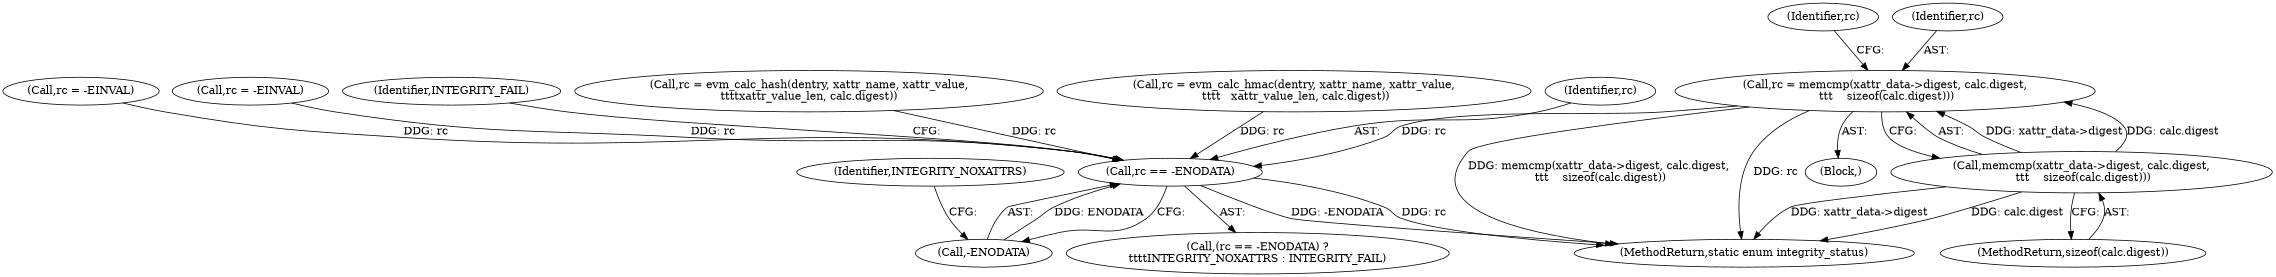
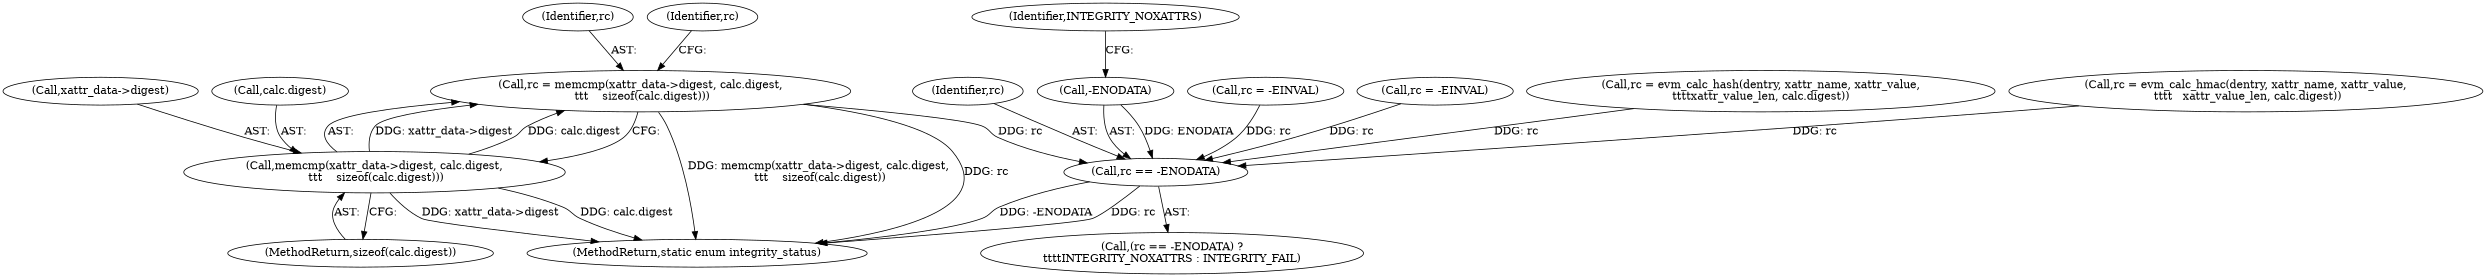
  digraph {
    n1 [label="(Call,rc = memcmp(xattr_data->digest, calc.digest,\n \t\t\t    sizeof(calc.digest)))"]
    n2 [label="(Call,memcmp(xattr_data->digest, calc.digest,\n \t\t\t    sizeof(calc.digest)))"]
    n3 [label="(Call,rc == -ENODATA)"]
-   n4 [label="(Block,)"]
    n5 [label="(MethodReturn,static enum integrity_status)"]
    n6 [label="(MethodReturn,sizeof(calc.digest))"]
    n7 [label="(Call,-ENODATA)"]
    n8 [label="(Call,(rc == -ENODATA) ?\n\t\t\t\tINTEGRITY_NOXATTRS : INTEGRITY_FAIL)"]
    n9 [label="(Identifier,rc)"]
    n10 [label="(Call,rc = -EINVAL)"]
+   n11 [label="(Call,xattr_data->digest)"]
    n12 [label="(Call,rc = -EINVAL)"]
    n13 [label="(Identifier,INTEGRITY_NOXATTRS)"]
-   n14 [label="(Identifier,INTEGRITY_FAIL)"]
    n15 [label="(Identifier,rc)"]
    n16 [label="(Call,rc = evm_calc_hash(dentry, xattr_name, xattr_value,\n\t\t\t\txattr_value_len, calc.digest))"]
    n17 [label="(Call,rc = evm_calc_hmac(dentry, xattr_name, xattr_value,\n \t\t\t\t   xattr_value_len, calc.digest))"]
    n18 [label="(Identifier,rc)"]
+   n19 [label="(Call,calc.digest)"]
    n1 -> n2 [label="CFG: "]
    n1 -> n3 [label="DDG: rc"]
-   n1 -> n4 [label="AST: "]
    n1 -> n5 [label="DDG: memcmp(xattr_data->digest, calc.digest,\n \t\t\t    sizeof(calc.digest))"]
    n1 -> n5 [label="DDG: rc"]
    n2 -> n1 [label="AST: "]
    n2 -> n1 [label="DDG: xattr_data->digest"]
    n2 -> n1 [label="DDG: calc.digest"]
    n2 -> n5 [label="DDG: calc.digest"]
    n2 -> n5 [label="DDG: xattr_data->digest"]
    n2 -> n6 [label="CFG: "]
    n3 -> n5 [label="DDG: -ENODATA"]
    n3 -> n5 [label="DDG: rc"]
-   n3 -> n7 [label="CFG: "]
    n3 -> n8 [label="AST: "]
    n6 -> n2 [label="AST: "]
    n7 -> n3 [label="AST: "]
    n7 -> n3 [label="DDG: ENODATA"]
    n9 -> n1 [label="CFG: "]
    n10 -> n3 [label="DDG: rc"]
+   n11 -> n2 [label="AST: "]
    n12 -> n3 [label="DDG: rc"]
    n13 -> n7 [label="CFG: "]
-   n14 -> n3 [label="CFG: "]
    n15 -> n1 [label="AST: "]
    n16 -> n3 [label="DDG: rc"]
    n17 -> n3 [label="DDG: rc"]
    n18 -> n3 [label="AST: "]
+   n19 -> n2 [label="AST: "]
  }
